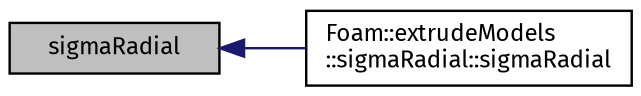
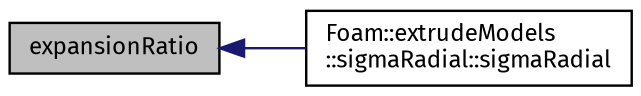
  digraph {
    rankdir=LR
    fontname="Fira Sans"
    node [color=black fontname="Fira Sans" fontsize=10 shape=record]
-   n1 [fillcolor=grey75 fontcolor=black height=0.2 label=sigmaRadial style=filled width=0.4]
+   n1 [fillcolor=grey75 fontcolor=black height=0.2 label=expansionRatio style=filled width=0.4]
    n2 [height=0.2 label="Foam::extrudeModels\l::sigmaRadial::sigmaRadial" width=0.4]
    n1 -> n2 [color=midnightblue dir=back fontname="Fira Sans" fontsize=10 labelfontname=FreeSans labelfontsize=10 style=solid]
  }
